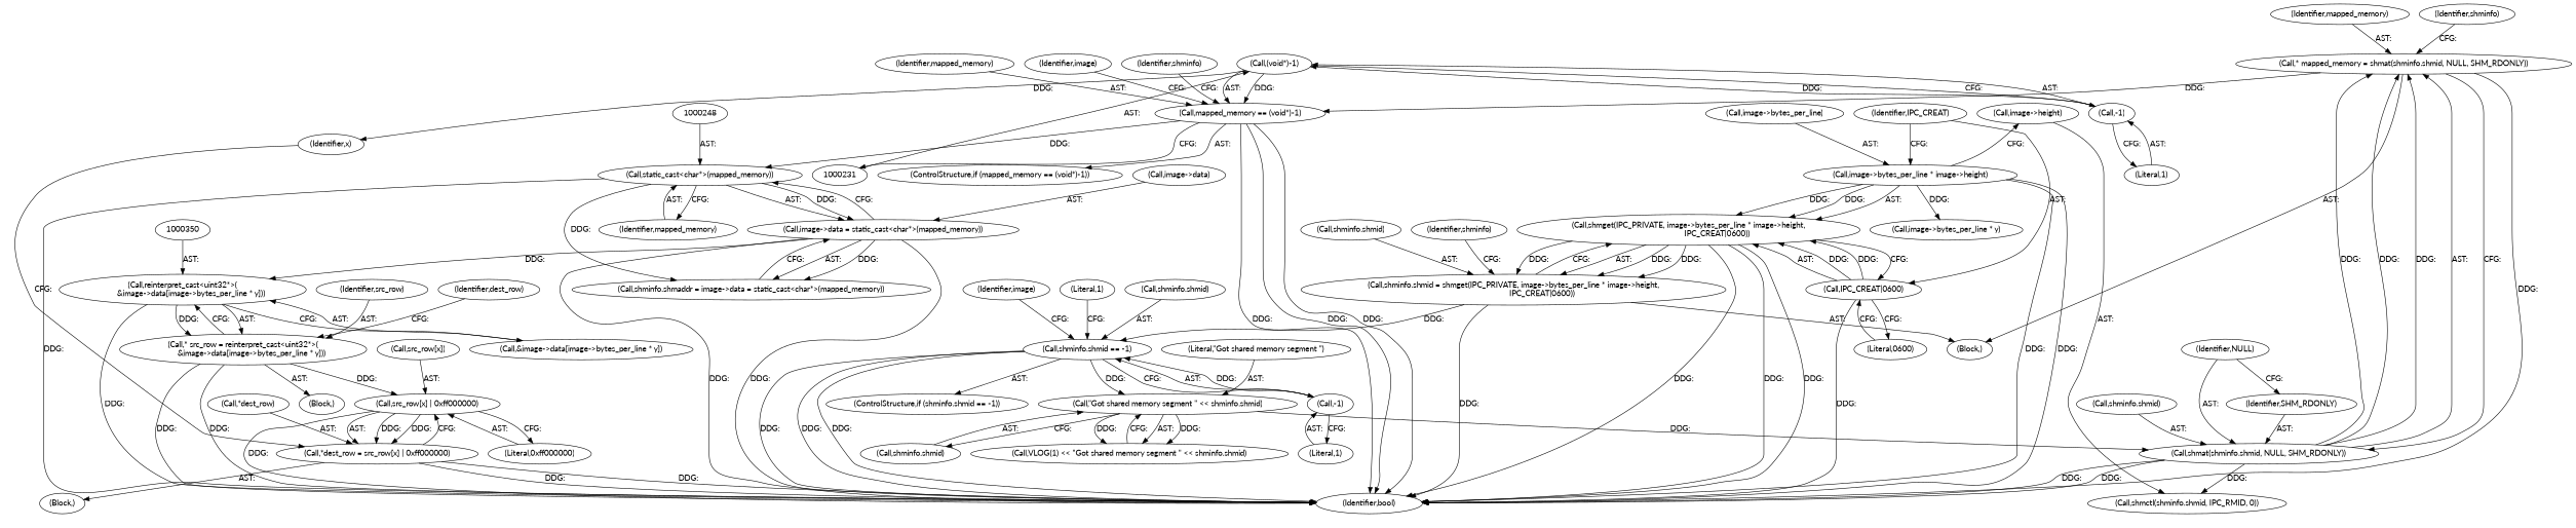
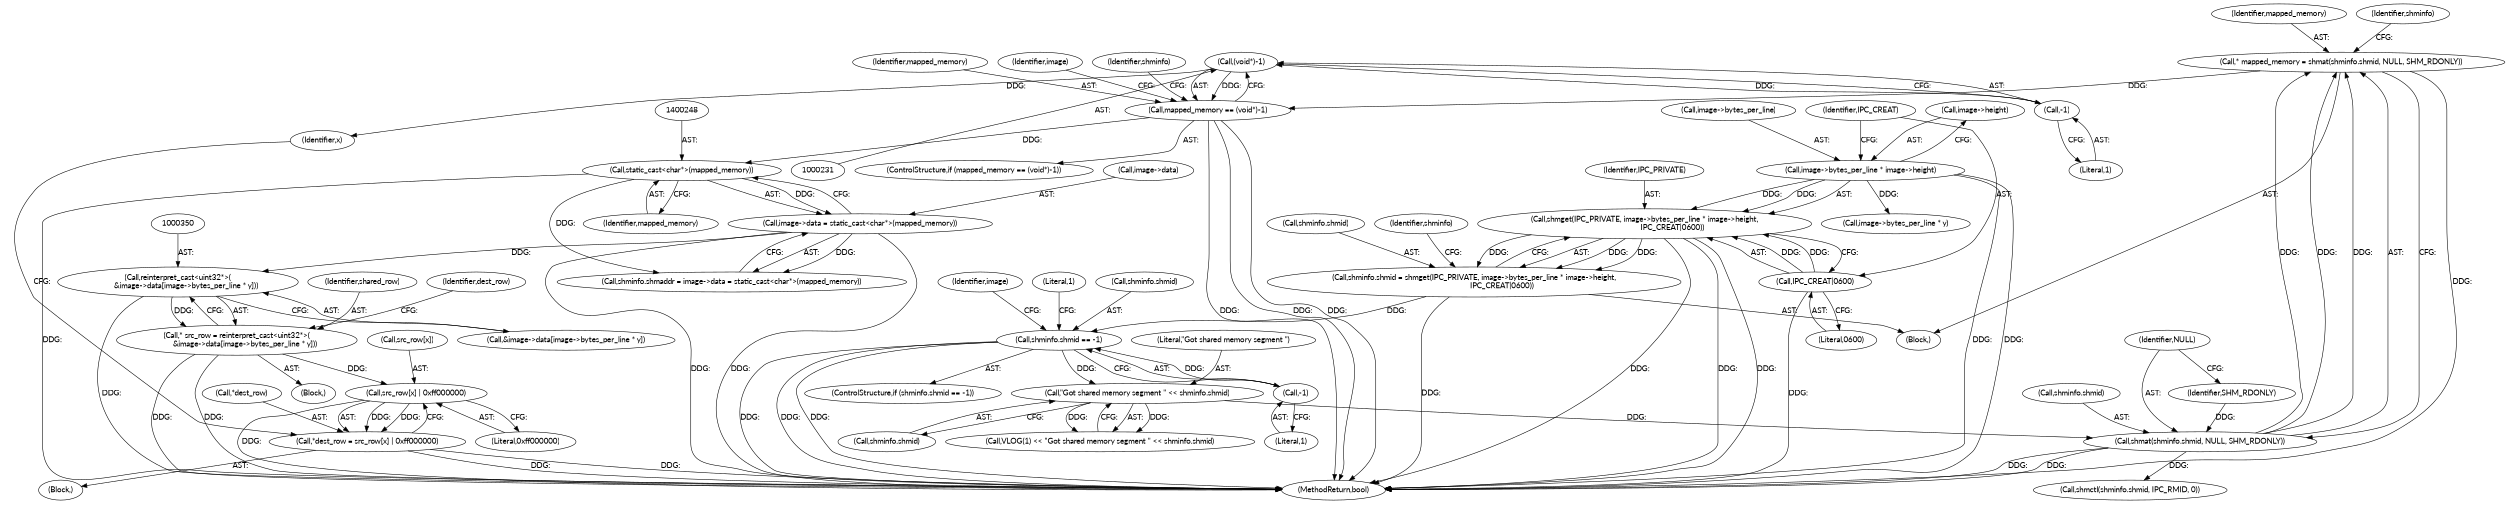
  digraph {
    fontname=Lato
    node [fontname=Lato]
    edge [fontname=Lato]
    n1 [label="(Call,reinterpret_cast<uint32*>(\n        &image->data[image->bytes_per_line * y]))"]
    n2 [label="(Call,* src_row = reinterpret_cast<uint32*>(\n        &image->data[image->bytes_per_line * y]))"]
-   n3 [label="(Identifier,bool)"]
+   n3 [label="(MethodReturn,bool)"]
    n4 [label="(Call,&image->data[image->bytes_per_line * y])"]
    n5 [label="(Call,src_row[x] | 0xff000000)"]
    n6 [label="(Block,)"]
    n7 [label="(Call,image->data = static_cast<char*>(mapped_memory))"]
    n8 [label="(Call,static_cast<char*>(mapped_memory))"]
    n9 [label="(Call,shminfo.shmaddr = image->data = static_cast<char*>(mapped_memory))"]
    n10 [label="(Identifier,mapped_memory)"]
    n11 [label="(Call,mapped_memory == (void*)-1)"]
    n12 [label="(Call,(void*)-1)"]
    n13 [label="(ControlStructure,if (mapped_memory == (void*)-1))"]
    n14 [label="(Call,-1)"]
    n15 [label="(Identifier,x)"]
    n16 [label="(Call,* mapped_memory = shmat(shminfo.shmid, NULL, SHM_RDONLY))"]
    n17 [label="(Call,shmat(shminfo.shmid, NULL, SHM_RDONLY))"]
    n18 [label="(Block,)"]
    n19 [label="(Call,shmctl(shminfo.shmid, IPC_RMID, 0))"]
    n20 [label="(Identifier,SHM_RDONLY)"]
    n21 [label="(Call,\"Got shared memory segment \" << shminfo.shmid)"]
    n22 [label="(Call,shminfo.shmid)"]
    n23 [label="(Call,VLOG(1) << \"Got shared memory segment \" << shminfo.shmid)"]
    n24 [label="(Call,shminfo.shmid == -1)"]
    n25 [label="(Call,-1)"]
    n26 [label="(ControlStructure,if (shminfo.shmid == -1))"]
    n27 [label="(Literal,1)"]
    n28 [label="(Call,shminfo.shmid = shmget(IPC_PRIVATE, image->bytes_per_line * image->height,\n                           IPC_CREAT|0600))"]
    n29 [label="(Call,shmget(IPC_PRIVATE, image->bytes_per_line * image->height,\n                           IPC_CREAT|0600))"]
    n30 [label="(Call,IPC_CREAT|0600)"]
    n31 [label="(Literal,0600)"]
    n32 [label="(Call,image->bytes_per_line * image->height)"]
    n33 [label="(Call,image->bytes_per_line * y)"]
    n34 [label="(Call,image->height)"]
    n35 [label="(Literal,1)"]
    n36 [label="(Call,*dest_row = src_row[x] | 0xff000000)"]
    n37 [label="(Literal,0xff000000)"]
    n38 [label="(Block,)"]
    n39 [label="(Call,image->bytes_per_line)"]
    n40 [label="(Identifier,shminfo)"]
    n41 [label="(Call,src_row[x])"]
-   n42 [label="(Identifier,src_row)"]
+   n42 [label="(Identifier,shared_row)"]
    n43 [label="(Identifier,IPC_CREAT)"]
    n44 [label="(Identifier,image)"]
    n45 [label="(Identifier,NULL)"]
    n46 [label="(Call,shminfo.shmid)"]
    n47 [label="(Identifier,mapped_memory)"]
    n48 [label="(Identifier,mapped_memory)"]
    n49 [label="(Identifier,image)"]
    n50 [label="(Call,image->data)"]
    n51 [label="(Identifier,shminfo)"]
    n52 [label="(Identifier,dest_row)"]
    n53 [label="(Call,*dest_row)"]
    n54 [label="(Literal,1)"]
+   n55 [label="(Identifier,IPC_PRIVATE)"]
    n56 [label="(Identifier,shminfo)"]
    n57 [label="(Literal,\"Got shared memory segment \")"]
    n58 [label="(Call,shminfo.shmid)"]
    n59 [label="(Call,shminfo.shmid)"]
    1000350
-   1000248
+   1000248 [label=1400248]
    1000231
    n1 -> n2 [label="AST: "]
    n1 -> n2 [label="DDG: "]
    n1 -> n3 [label="DDG: "]
    n1 -> n4 [label="CFG: "]
    n2 -> n1 [label="CFG: "]
    n2 -> n3 [label="DDG: "]
    n2 -> n3 [label="DDG: "]
    n2 -> n5 [label="DDG: "]
    n2 -> n6 [label="AST: "]
    n4 -> n1 [label="AST: "]
    n5 -> n3 [label="DDG: "]
    n5 -> n36 [label="AST: "]
    n5 -> n36 [label="DDG: "]
    n5 -> n36 [label="DDG: "]
    n5 -> n37 [label="CFG: "]
    n7 -> n1 [label="DDG: "]
    n7 -> n3 [label="DDG: "]
    n7 -> n3 [label="DDG: "]
    n7 -> n8 [label="CFG: "]
    n7 -> n9 [label="AST: "]
    n7 -> n9 [label="DDG: "]
    n8 -> n3 [label="DDG: "]
    n8 -> n7 [label="AST: "]
    n8 -> n7 [label="DDG: "]
    n8 -> n9 [label="DDG: "]
    n8 -> n10 [label="CFG: "]
    n9 -> n7 [label="CFG: "]
    n10 -> n8 [label="AST: "]
    n11 -> n3 [label="DDG: "]
    n11 -> n3 [label="DDG: "]
    n11 -> n3 [label="DDG: "]
    n11 -> n8 [label="DDG: "]
-   n11 -> 1000231 [label="CFG: "]
+   n11 -> n12 [label="CFG: "]
    n11 -> n13 [label="AST: "]
    n12 -> n11 [label="AST: "]
    n12 -> n11 [label="DDG: "]
    n12 -> n14 [label="CFG: "]
    n12 -> n15 [label="DDG: "]
    n14 -> n12 [label="AST: "]
    n14 -> n12 [label="DDG: "]
    n14 -> n35 [label="CFG: "]
    n15 -> n36 [label="CFG: "]
    n16 -> n3 [label="DDG: "]
    n16 -> n11 [label="DDG: "]
    n16 -> n17 [label="CFG: "]
    n16 -> n18 [label="AST: "]
    n17 -> n3 [label="DDG: "]
    n17 -> n3 [label="DDG: "]
    n17 -> n16 [label="AST: "]
    n17 -> n16 [label="DDG: "]
    n17 -> n16 [label="DDG: "]
    n17 -> n16 [label="DDG: "]
    n17 -> n19 [label="DDG: "]
-   n20 -> n17 [label="AST: "]
+   n20 -> n17 [label="DDG: "]
    n21 -> n17 [label="DDG: "]
    n21 -> n22 [label="CFG: "]
    n21 -> n23 [label="AST: "]
    n21 -> n23 [label="DDG: "]
    n21 -> n23 [label="DDG: "]
    n22 -> n21 [label="AST: "]
    n23 -> n21 [label="CFG: "]
    n24 -> n3 [label="DDG: "]
    n24 -> n3 [label="DDG: "]
    n24 -> n3 [label="DDG: "]
    n24 -> n21 [label="DDG: "]
    n24 -> n25 [label="CFG: "]
    n24 -> n26 [label="AST: "]
    n25 -> n24 [label="AST: "]
    n25 -> n24 [label="DDG: "]
    n25 -> n27 [label="CFG: "]
    n27 -> n25 [label="AST: "]
    n28 -> n3 [label="DDG: "]
    n28 -> n18 [label="AST: "]
    n28 -> n24 [label="DDG: "]
    n28 -> n29 [label="CFG: "]
    n29 -> n3 [label="DDG: "]
    n29 -> n3 [label="DDG: "]
    n29 -> n3 [label="DDG: "]
    n29 -> n28 [label="AST: "]
    n29 -> n28 [label="DDG: "]
    n29 -> n28 [label="DDG: "]
    n29 -> n28 [label="DDG: "]
    n29 -> n30 [label="CFG: "]
    n30 -> n3 [label="DDG: "]
    n30 -> n29 [label="AST: "]
    n30 -> n29 [label="DDG: "]
    n30 -> n29 [label="DDG: "]
    n30 -> n31 [label="CFG: "]
-   n31 -> n30 [label="CFG: "]
+   n31 -> n30 [label="AST: "]
    n32 -> n3 [label="DDG: "]
    n32 -> n3 [label="DDG: "]
    n32 -> n29 [label="AST: "]
    n32 -> n29 [label="DDG: "]
    n32 -> n29 [label="DDG: "]
    n32 -> n33 [label="DDG: "]
    n32 -> n34 [label="CFG: "]
-   n34 -> n19 [label="AST: "]
+   n34 -> n32 [label="AST: "]
    n35 -> n14 [label="AST: "]
    n36 -> n3 [label="DDG: "]
    n36 -> n3 [label="DDG: "]
    n36 -> n5 [label="CFG: "]
    n36 -> n38 [label="AST: "]
    n37 -> n5 [label="AST: "]
    n39 -> n32 [label="AST: "]
    n40 -> n11 [label="CFG: "]
    n41 -> n5 [label="AST: "]
    n42 -> n2 [label="AST: "]
    n43 -> n30 [label="AST: "]
    n43 -> n32 [label="CFG: "]
    n44 -> n24 [label="CFG: "]
    n45 -> n17 [label="AST: "]
    n45 -> n20 [label="CFG: "]
    n46 -> n28 [label="AST: "]
    n47 -> n16 [label="AST: "]
    n48 -> n11 [label="AST: "]
    n49 -> n11 [label="CFG: "]
    n50 -> n7 [label="AST: "]
    n51 -> n28 [label="CFG: "]
    n52 -> n2 [label="CFG: "]
    n53 -> n36 [label="AST: "]
    n54 -> n24 [label="CFG: "]
+   n55 -> n29 [label="AST: "]
    n56 -> n16 [label="CFG: "]
    n57 -> n21 [label="AST: "]
    n58 -> n17 [label="AST: "]
    n59 -> n24 [label="AST: "]
    1000350 -> n1 [label="AST: "]
    1000248 -> n8 [label="AST: "]
    1000231 -> n12 [label="AST: "]
  }
